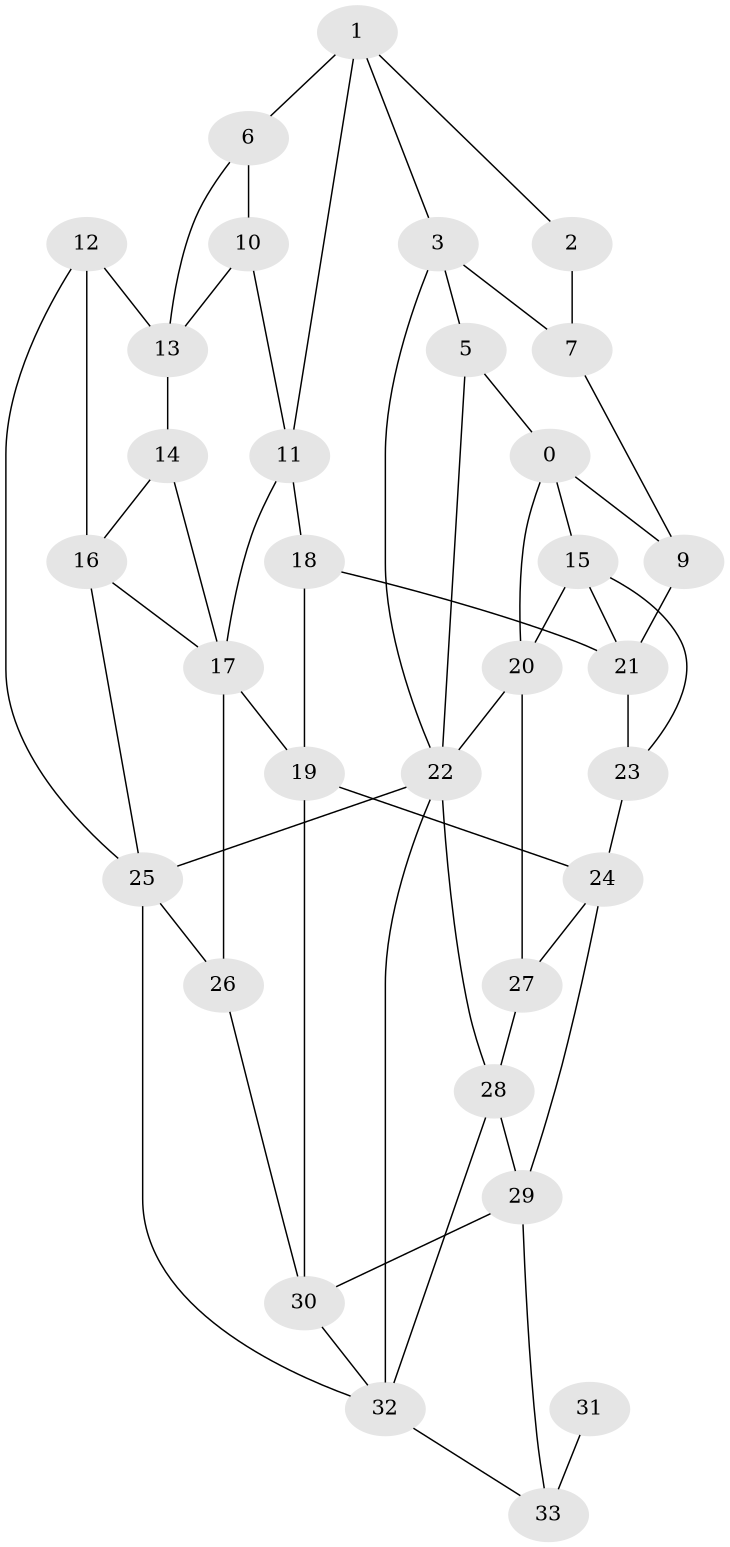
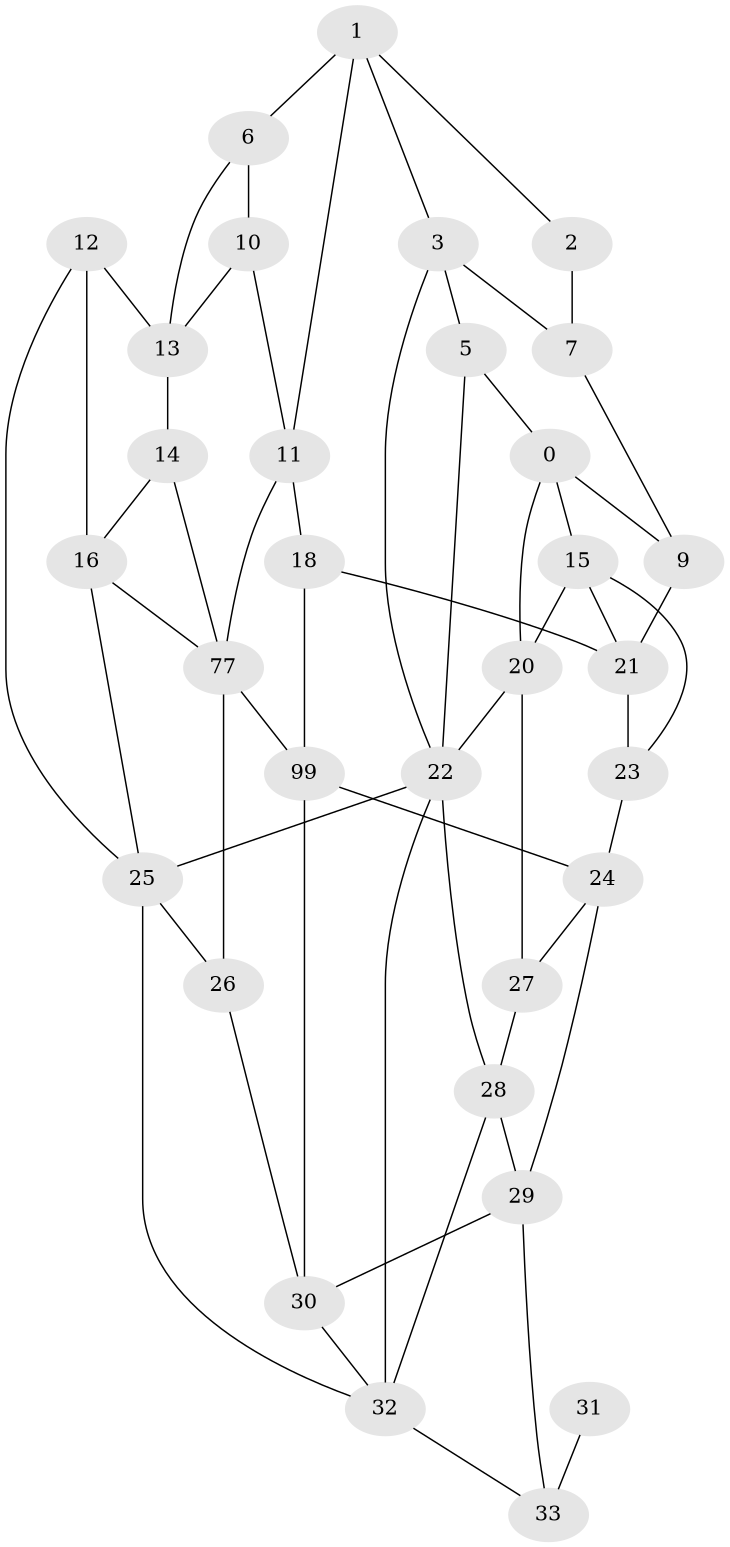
  graph {
    node [color=gray90 style=filled]
    edge [weight=1.0]
    1
    2
    3
    6
    11
    7
    5
    22
    10
    13
    18
-   17
+   17 [label=77]
    9
    n14 [label=0]
    25
    28
    32
    26
    15
    20
    14
    21
    23
    27
    16
-   19
+   19 [label=99]
    12
    24
    30
    29
    33
    31
    1 -- 2
    1 -- 3
    1 -- 6
    1 -- 11
    2 -- 7 [weight=2.0]
    3 -- 7
    3 -- 5
    3 -- 22
    6 -- 10
    6 -- 13
    11 -- 18
    11 -- 17
    7 -- 9
    5 -- 22 [weight=2.0]
    5 -- n14
    22 -- 25
    22 -- 28
    22 -- 32
    10 -- 11
    10 -- 13
    13 -- 14
    18 -- 21 [weight=2.0]
    18 -- 19
    17 -- 26
    17 -- 19
    9 -- 21
    n14 -- 9
    n14 -- 15
    n14 -- 20
    25 -- 32
    25 -- 26
    28 -- 32
    28 -- 29
    32 -- 33
    26 -- 30
    15 -- 20
    15 -- 21
    15 -- 23
    20 -- 22
    20 -- 27
    14 -- 17
    14 -- 16
    21 -- 23 [weight=2.0]
    23 -- 24
    27 -- 28
    16 -- 17
    16 -- 25
    19 -- 24
    19 -- 30
    12 -- 13
    12 -- 25
    12 -- 16
    24 -- 27
    24 -- 29
    30 -- 32
    29 -- 30
    29 -- 33
    31 -- 33 [weight=2.0]
  }
